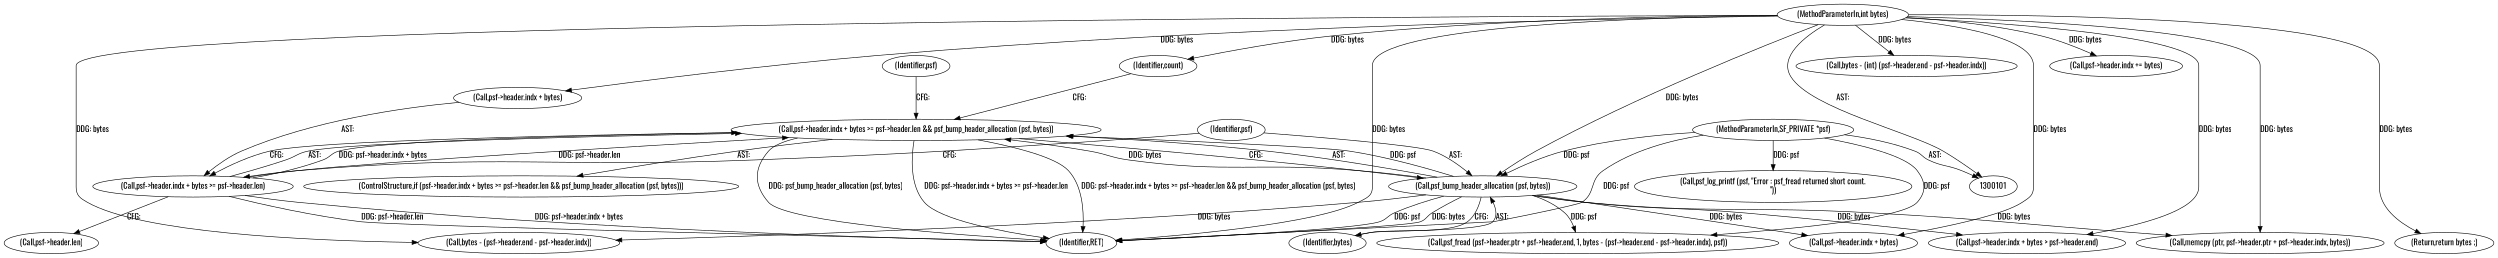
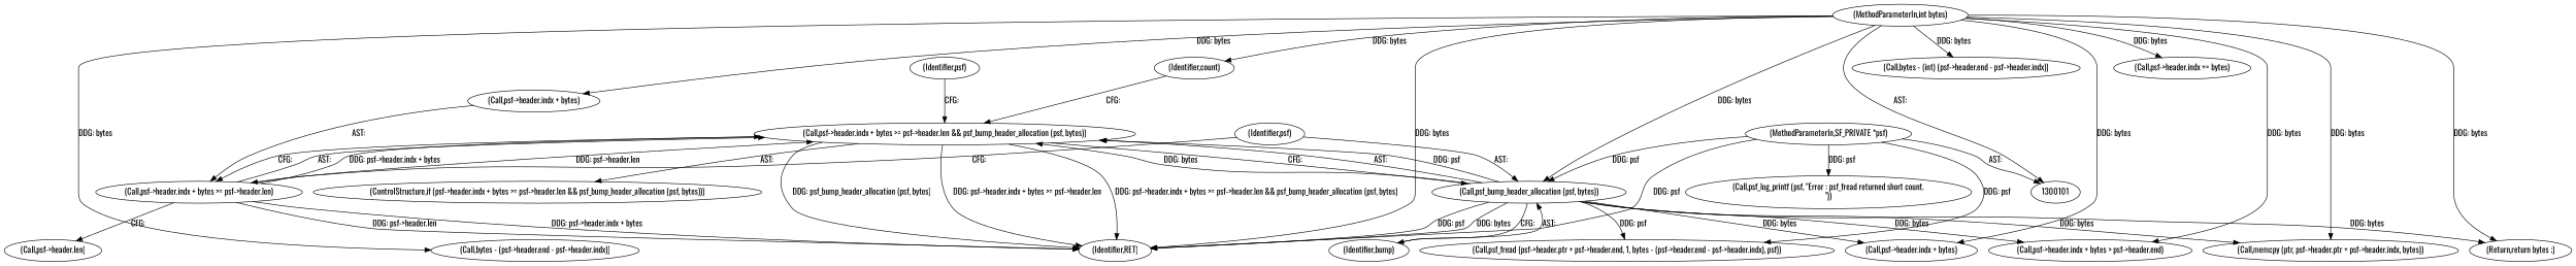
  digraph {
    fontname=Oswald
    node [fontname=Oswald]
    edge [fontname=Oswald]
    n1 [label="(Call,psf->header.indx + bytes >= psf->header.len && psf_bump_header_allocation (psf, bytes))"]
    n2 [label="(Call,psf->header.indx + bytes >= psf->header.len)"]
    n3 [label="(Call,psf_bump_header_allocation (psf, bytes))"]
    n4 [label="(Identifier,RET)"]
    n5 [label="(ControlStructure,if (psf->header.indx + bytes >= psf->header.len && psf_bump_header_allocation (psf, bytes)))"]
    n6 [label="(Call,psf->header.len)"]
    n7 [label="(Call,bytes - (psf->header.end - psf->header.indx))"]
    n8 [label="(Call,psf->header.indx + bytes > psf->header.end)"]
    n9 [label="(Call,psf->header.indx + bytes)"]
    n10 [label="(Call,memcpy (ptr, psf->header.ptr + psf->header.indx, bytes))"]
    n11 [label="(Call,psf_fread (psf->header.ptr + psf->header.end, 1, bytes - (psf->header.end - psf->header.indx), psf))"]
-   n12 [label="(Identifier,bytes)"]
+   n12 [label="(Identifier,bump)"]
    n13 [label="(MethodParameterIn,int bytes)"]
    n14 [label="(Return,return bytes ;)"]
    n15 [label="(Call,bytes - (int) (psf->header.end - psf->header.indx))"]
    n16 [label="(Call,psf->header.indx + bytes)"]
    n17 [label="(Call,psf->header.indx += bytes)"]
    n18 [label=1300101]
    n19 [label="(Identifier,count)"]
    n20 [label="(MethodParameterIn,SF_PRIVATE *psf)"]
    n21 [label="(Call,psf_log_printf (psf, \"Error : psf_fread returned short count.\n\"))"]
    n22 [label="(Identifier,psf)"]
    n23 [label="(Identifier,psf)"]
    n1 -> n2 [label="CFG: "]
    n1 -> n3 [label="CFG: "]
    n1 -> n4 [label="DDG: psf_bump_header_allocation (psf, bytes)"]
    n1 -> n4 [label="DDG: psf->header.indx + bytes >= psf->header.len"]
    n1 -> n4 [label="DDG: psf->header.indx + bytes >= psf->header.len && psf_bump_header_allocation (psf, bytes)"]
    n1 -> n5 [label="AST: "]
    n2 -> n1 [label="AST: "]
    n2 -> n1 [label="DDG: psf->header.indx + bytes"]
    n2 -> n1 [label="DDG: psf->header.len"]
    n2 -> n4 [label="DDG: psf->header.indx + bytes"]
    n2 -> n4 [label="DDG: psf->header.len"]
    n2 -> n6 [label="CFG: "]
    n3 -> n1 [label="AST: "]
    n3 -> n1 [label="DDG: psf"]
    n3 -> n1 [label="DDG: bytes"]
    n3 -> n4 [label="DDG: psf"]
    n3 -> n4 [label="DDG: bytes"]
-   n3 -> n7 [label="DDG: bytes"]
+   n3 -> n14 [label="DDG: bytes"]
    n3 -> n8 [label="DDG: bytes"]
    n3 -> n9 [label="DDG: bytes"]
    n3 -> n10 [label="DDG: bytes"]
    n3 -> n11 [label="DDG: psf"]
    n3 -> n12 [label="CFG: "]
    n12 -> n3 [label="AST: "]
    n13 -> n3 [label="DDG: bytes"]
    n13 -> n4 [label="DDG: bytes"]
    n13 -> n7 [label="DDG: bytes"]
    n13 -> n8 [label="DDG: bytes"]
    n13 -> n9 [label="DDG: bytes"]
    n13 -> n10 [label="DDG: bytes"]
    n13 -> n14 [label="DDG: bytes"]
    n13 -> n15 [label="DDG: bytes"]
    n13 -> n16 [label="DDG: bytes"]
    n13 -> n17 [label="DDG: bytes"]
    n13 -> n18 [label="AST: "]
    n13 -> n19 [label="DDG: bytes"]
    n16 -> n2 [label="AST: "]
    n19 -> n1 [label="CFG: "]
    n20 -> n3 [label="DDG: psf"]
    n20 -> n4 [label="DDG: psf"]
    n20 -> n11 [label="DDG: psf"]
    n20 -> n18 [label="AST: "]
    n20 -> n21 [label="DDG: psf"]
    n22 -> n1 [label="CFG: "]
    n23 -> n2 [label="CFG: "]
    n23 -> n3 [label="AST: "]
  }
